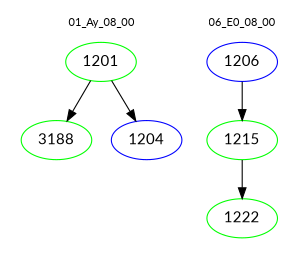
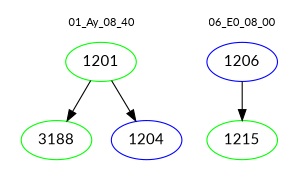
  digraph {
    fontname=Lato
    node [color=green fontname=Lato]
    edge [color=black fontname=Lato]
    n1 [label=1201]
    n2 [label=3188]
    n3 [color=blue label=1204]
    n4 [label=1215]
    n5 [color=blue label=1206]
-   n6 [label=1222]
    subgraph cluster_1 {
      color=white
      fontsize=10
-     label="01_Ay_08_00"
+     label="01_Ay_08_40"
      n1
      n2
      n3
    }
    subgraph cluster_2 {
      color=white
      fontsize=10
      label="06_E0_08_00"
      n4
      n5
-     n6
    }
    n1 -> n2
    n1 -> n3
-   n4 -> n6
    n5 -> n4
  }
